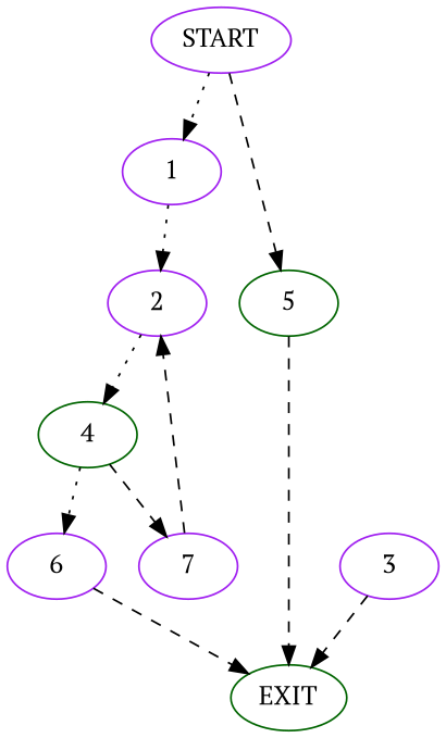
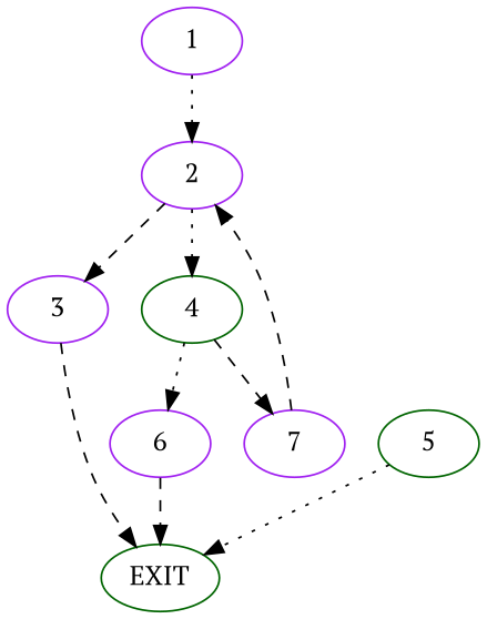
  digraph {
    fontname="PT Serif"
    node [color=purple fontname="PT Serif"]
    edge [fontname="PT Serif" style=dashed]
-   n1 [label=START]
    1
    5 [color=darkgreen]
    2
    n5 [color=darkgreen label=EXIT]
    3
    4 [color=darkgreen]
    6
    7
-   n1 -> 1 [style=dotted]
-   n1 -> 5
    1 -> 2 [style=dotted]
-   5 -> n5
+   5 -> n5 [style=dotted]
+   2 -> 3
    2 -> 4 [style=dotted]
    3 -> n5
    4 -> 6 [style=dotted]
    4 -> 7
    6 -> n5
    7 -> 2
  }
